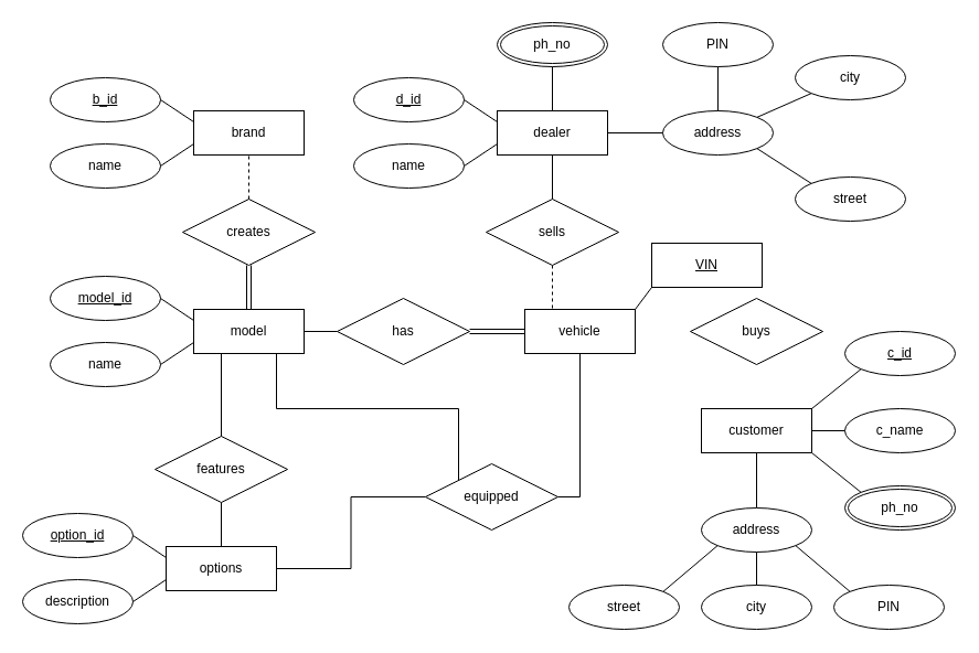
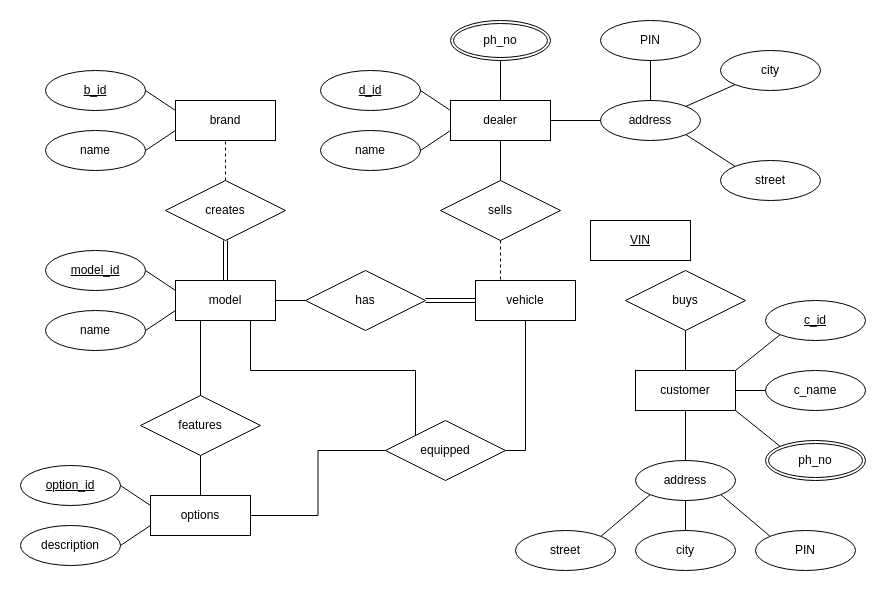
  <mxCell id="0" />
  <mxCell id="1" parent="0" />
  <mxCell id="2" value="brand" style="whiteSpace=wrap;html=1;align=center;" parent="1" vertex="1"><mxGeometry x="175" y="100" width="100" height="40" as="geometry" /></mxCell>
  <mxCell id="3" value="name" style="ellipse;whiteSpace=wrap;html=1;align=center;" parent="1" vertex="1"><mxGeometry x="45" y="130" width="100" height="40" as="geometry" /></mxCell>
  <mxCell id="4" value="b_id" style="ellipse;whiteSpace=wrap;html=1;align=center;fontStyle=4;" parent="1" vertex="1"><mxGeometry x="45" y="70" width="100" height="40" as="geometry" /></mxCell>
  <mxCell id="5" value="" style="endArrow=none;html=1;rounded=0;entryX=1;entryY=0.5;entryDx=0;entryDy=0;exitX=0;exitY=0.25;exitDx=0;exitDy=0;" parent="1" source="2" target="4" edge="1"><mxGeometry relative="1" as="geometry"><mxPoint x="295" y="180" as="sourcePoint" /><mxPoint x="455" y="180" as="targetPoint" /></mxGeometry></mxCell>
  <mxCell id="6" value="" style="endArrow=none;html=1;rounded=0;exitX=1;exitY=0.5;exitDx=0;exitDy=0;entryX=0;entryY=0.75;entryDx=0;entryDy=0;" parent="1" source="3" target="2" edge="1"><mxGeometry relative="1" as="geometry"><mxPoint x="295" y="180" as="sourcePoint" /><mxPoint x="455" y="180" as="targetPoint" /></mxGeometry></mxCell>
  <mxCell id="7" value="model" style="whiteSpace=wrap;html=1;align=center;" parent="1" vertex="1"><mxGeometry x="175" y="280" width="100" height="40" as="geometry" /></mxCell>
  <mxCell id="8" value="creates" style="shape=rhombus;perimeter=rhombusPerimeter;whiteSpace=wrap;html=1;align=center;" parent="1" vertex="1"><mxGeometry x="165" y="180" width="120" height="60" as="geometry" /></mxCell>
  <mxCell id="9" value="" style="endArrow=none;html=1;rounded=0;exitX=0.5;exitY=0;exitDx=0;exitDy=0;entryX=0.5;entryY=1;entryDx=0;entryDy=0;dashed=1;" parent="1" source="8" target="2" edge="1"><mxGeometry relative="1" as="geometry"><mxPoint x="285" y="270" as="sourcePoint" /><mxPoint x="445" y="270" as="targetPoint" /></mxGeometry></mxCell>
  <mxCell id="10" value="features" style="shape=rhombus;perimeter=rhombusPerimeter;whiteSpace=wrap;html=1;align=center;" parent="1" vertex="1"><mxGeometry x="140" y="395" width="120" height="60" as="geometry" /></mxCell>
  <mxCell id="11" value="options" style="whiteSpace=wrap;html=1;align=center;" parent="1" vertex="1"><mxGeometry x="150" y="495" width="100" height="40" as="geometry" /></mxCell>
  <mxCell id="12" value="" style="endArrow=none;html=1;rounded=0;exitX=0.25;exitY=1;exitDx=0;exitDy=0;entryX=0.5;entryY=0;entryDx=0;entryDy=0;" parent="1" source="7" target="10" edge="1"><mxGeometry relative="1" as="geometry"><mxPoint x="345" y="300" as="sourcePoint" /><mxPoint x="505" y="300" as="targetPoint" /></mxGeometry></mxCell>
  <mxCell id="13" value="" style="endArrow=none;html=1;rounded=0;exitX=0.5;exitY=1;exitDx=0;exitDy=0;entryX=0.5;entryY=0;entryDx=0;entryDy=0;" parent="1" source="10" target="11" edge="1"><mxGeometry relative="1" as="geometry"><mxPoint x="320" y="335" as="sourcePoint" /><mxPoint x="480" y="335" as="targetPoint" /></mxGeometry></mxCell>
  <mxCell id="14" value="model_id" style="ellipse;whiteSpace=wrap;html=1;align=center;fontStyle=4;" parent="1" vertex="1"><mxGeometry x="45" y="250" width="100" height="40" as="geometry" /></mxCell>
  <mxCell id="15" value="" style="endArrow=none;html=1;rounded=0;entryX=1;entryY=0.5;entryDx=0;entryDy=0;exitX=0;exitY=0.25;exitDx=0;exitDy=0;" parent="1" source="7" target="14" edge="1"><mxGeometry relative="1" as="geometry"><mxPoint x="145" y="300" as="sourcePoint" /><mxPoint x="455" y="360" as="targetPoint" /></mxGeometry></mxCell>
  <mxCell id="16" value="name" style="ellipse;whiteSpace=wrap;html=1;align=center;" parent="1" vertex="1"><mxGeometry x="45" y="310" width="100" height="40" as="geometry" /></mxCell>
  <mxCell id="17" value="" style="endArrow=none;html=1;rounded=0;exitX=1;exitY=0.5;exitDx=0;exitDy=0;entryX=0;entryY=0.75;entryDx=0;entryDy=0;" parent="1" source="16" target="7" edge="1"><mxGeometry relative="1" as="geometry"><mxPoint x="295" y="360" as="sourcePoint" /><mxPoint x="155" y="300" as="targetPoint" /></mxGeometry></mxCell>
  <mxCell id="18" value="option_id" style="ellipse;whiteSpace=wrap;html=1;align=center;fontStyle=4;" parent="1" vertex="1"><mxGeometry y="465" width="100" height="40" as="geometry" x="20" /></mxCell>
  <mxCell id="19" value="" style="endArrow=none;html=1;rounded=0;entryX=1;entryY=0.5;entryDx=0;entryDy=0;exitX=0;exitY=0.25;exitDx=0;exitDy=0;" parent="1" source="11" target="18" edge="1"><mxGeometry relative="1" as="geometry"><mxPoint x="140" y="505" as="sourcePoint" /><mxPoint x="430" y="575" as="targetPoint" /></mxGeometry></mxCell>
  <mxCell id="20" value="description" style="ellipse;whiteSpace=wrap;html=1;align=center;" parent="1" vertex="1"><mxGeometry y="525" width="100" height="40" as="geometry" x="20" /></mxCell>
  <mxCell id="21" value="" style="endArrow=none;html=1;rounded=0;exitX=1;exitY=0.5;exitDx=0;exitDy=0;entryX=0;entryY=0.75;entryDx=0;entryDy=0;" parent="1" source="20" target="11" edge="1"><mxGeometry relative="1" as="geometry"><mxPoint x="270" y="575" as="sourcePoint" /><mxPoint x="140" y="525" as="targetPoint" /></mxGeometry></mxCell>
  <mxCell id="22" value="vehicle" style="whiteSpace=wrap;html=1;align=center;" parent="1" vertex="1"><mxGeometry x="475" y="280" width="100" height="40" as="geometry" /></mxCell>
  <mxCell id="23" value="has" style="shape=rhombus;perimeter=rhombusPerimeter;whiteSpace=wrap;html=1;align=center;" parent="1" vertex="1"><mxGeometry x="305" y="270" width="120" height="60" as="geometry" /></mxCell>
  <mxCell id="24" value="" style="endArrow=none;html=1;rounded=0;exitX=1;exitY=0.5;exitDx=0;exitDy=0;entryX=0;entryY=0.5;entryDx=0;entryDy=0;" parent="1" source="7" target="23" edge="1"><mxGeometry relative="1" as="geometry"><mxPoint x="365" y="310" as="sourcePoint" /><mxPoint x="525" y="310" as="targetPoint" /></mxGeometry></mxCell>
  <mxCell id="25" value="" style="endArrow=none;html=1;rounded=0;exitX=0.5;exitY=1;exitDx=0;exitDy=0;entryX=0.25;entryY=0;entryDx=0;entryDy=0;dashed=1;" parent="1" source="31" target="22" edge="1"><mxGeometry relative="1" as="geometry"><mxPoint x="365" y="310" as="sourcePoint" /><mxPoint x="525" y="310" as="targetPoint" /></mxGeometry></mxCell>
  <mxCell id="26" value="dealer" style="whiteSpace=wrap;html=1;align=center;" parent="1" vertex="1"><mxGeometry x="450" y="100" width="100" height="40" as="geometry" /></mxCell>
  <mxCell id="27" value="name" style="ellipse;whiteSpace=wrap;html=1;align=center;" parent="1" vertex="1"><mxGeometry x="320" y="130" width="100" height="40" as="geometry" /></mxCell>
  <mxCell id="28" value="d_id" style="ellipse;whiteSpace=wrap;html=1;align=center;fontStyle=4;" parent="1" vertex="1"><mxGeometry x="320" y="70" width="100" height="40" as="geometry" /></mxCell>
  <mxCell id="29" value="" style="endArrow=none;html=1;rounded=0;entryX=1;entryY=0.5;entryDx=0;entryDy=0;exitX=0;exitY=0.25;exitDx=0;exitDy=0;" parent="1" source="26" target="28" edge="1"><mxGeometry relative="1" as="geometry"><mxPoint x="570" y="180" as="sourcePoint" /><mxPoint x="730" y="180" as="targetPoint" /></mxGeometry></mxCell>
  <mxCell id="30" value="" style="endArrow=none;html=1;rounded=0;exitX=1;exitY=0.5;exitDx=0;exitDy=0;entryX=0;entryY=0.75;entryDx=0;entryDy=0;" parent="1" source="27" target="26" edge="1"><mxGeometry relative="1" as="geometry"><mxPoint x="570" y="180" as="sourcePoint" /><mxPoint x="730" y="180" as="targetPoint" /></mxGeometry></mxCell>
  <mxCell id="31" value="sells" style="shape=rhombus;perimeter=rhombusPerimeter;whiteSpace=wrap;html=1;align=center;" parent="1" vertex="1"><mxGeometry x="440" y="180" width="120" height="60" as="geometry" /></mxCell>
  <mxCell id="32" value="" style="endArrow=none;html=1;rounded=0;exitX=0.5;exitY=0;exitDx=0;exitDy=0;entryX=0.5;entryY=1;entryDx=0;entryDy=0;" parent="1" source="31" target="26" edge="1"><mxGeometry relative="1" as="geometry"><mxPoint x="580" y="270" as="sourcePoint" /><mxPoint x="740" y="270" as="targetPoint" /></mxGeometry></mxCell>
  <mxCell id="33" value="buys" style="shape=rhombus;perimeter=rhombusPerimeter;whiteSpace=wrap;html=1;align=center;" parent="1" vertex="1"><mxGeometry x="625" y="270" width="120" height="60" as="geometry" /></mxCell>
  <mxCell id="34" value="customer" style="whiteSpace=wrap;html=1;align=center;" parent="1" vertex="1"><mxGeometry x="635" y="370" width="100" height="40" as="geometry" /></mxCell>
+ <mxCell id="35" value="" style="endArrow=none;html=1;rounded=0;exitX=0.5;exitY=1;exitDx=0;exitDy=0;entryX=0.5;entryY=0;entryDx=0;entryDy=0;" parent="1" source="33" target="34" edge="1"><mxGeometry relative="1" as="geometry"><mxPoint x="645" y="305" as="sourcePoint" /><mxPoint x="805" y="305" as="targetPoint" /></mxGeometry></mxCell>
  <mxCell id="36" value="c_id" style="ellipse;whiteSpace=wrap;html=1;align=center;fontStyle=4;" parent="1" vertex="1"><mxGeometry x="765" y="300" width="100" height="40" as="geometry" /></mxCell>
  <mxCell id="37" value="" style="endArrow=none;html=1;rounded=0;entryX=0;entryY=1;entryDx=0;entryDy=0;exitX=1;exitY=0;exitDx=0;exitDy=0;" parent="1" source="34" target="36" edge="1"><mxGeometry relative="1" as="geometry"><mxPoint x="465" y="475" as="sourcePoint" /><mxPoint x="755" y="545" as="targetPoint" /></mxGeometry></mxCell>
  <mxCell id="38" value="c_name" style="ellipse;whiteSpace=wrap;html=1;align=center;" parent="1" vertex="1"><mxGeometry x="765" y="370" width="100" height="40" as="geometry" /></mxCell>
  <mxCell id="39" value="" style="endArrow=none;html=1;rounded=0;entryX=0.5;entryY=1;entryDx=0;entryDy=0;" parent="1" target="34" edge="1"><mxGeometry relative="1" as="geometry"><mxPoint x="685" y="460" as="sourcePoint" /><mxPoint x="525" y="480" as="targetPoint" /></mxGeometry></mxCell>
  <mxCell id="40" value="" style="endArrow=none;html=1;rounded=0;exitX=1;exitY=0.5;exitDx=0;exitDy=0;entryX=0;entryY=0.5;entryDx=0;entryDy=0;" parent="1" source="34" target="38" edge="1"><mxGeometry relative="1" as="geometry"><mxPoint x="585" y="420" as="sourcePoint" /><mxPoint x="745" y="420" as="targetPoint" /></mxGeometry></mxCell>
  <mxCell id="41" value="address" style="ellipse;whiteSpace=wrap;html=1;align=center;" parent="1" vertex="1"><mxGeometry x="635" y="460" width="100" height="40" as="geometry" /></mxCell>
  <mxCell id="42" value="ph_no" style="ellipse;shape=doubleEllipse;margin=3;whiteSpace=wrap;html=1;align=center;" parent="1" vertex="1"><mxGeometry x="765" y="440" width="100" height="40" as="geometry" /></mxCell>
  <mxCell id="43" value="" style="endArrow=none;html=1;rounded=0;exitX=0;exitY=0;exitDx=0;exitDy=0;entryX=1;entryY=1;entryDx=0;entryDy=0;" parent="1" source="42" target="34" edge="1"><mxGeometry relative="1" as="geometry"><mxPoint x="495" y="420" as="sourcePoint" /><mxPoint x="655" y="420" as="targetPoint" /></mxGeometry></mxCell>
  <mxCell id="44" value="street" style="ellipse;whiteSpace=wrap;html=1;align=center;" parent="1" vertex="1"><mxGeometry x="515" y="530" width="100" height="40" as="geometry" /></mxCell>
  <mxCell id="45" value="city" style="ellipse;whiteSpace=wrap;html=1;align=center;" parent="1" vertex="1"><mxGeometry x="635" y="530" width="100" height="40" as="geometry" /></mxCell>
  <mxCell id="46" value="PIN" style="ellipse;whiteSpace=wrap;html=1;align=center;" parent="1" vertex="1"><mxGeometry x="755" y="530" width="100" height="40" as="geometry" /></mxCell>
  <mxCell id="47" value="" style="endArrow=none;html=1;rounded=0;exitX=0;exitY=1;exitDx=0;exitDy=0;entryX=1;entryY=0;entryDx=0;entryDy=0;" parent="1" source="41" target="44" edge="1"><mxGeometry relative="1" as="geometry"><mxPoint x="515" y="370" as="sourcePoint" /><mxPoint x="675" y="370" as="targetPoint" /></mxGeometry></mxCell>
  <mxCell id="48" value="" style="endArrow=none;html=1;rounded=0;exitX=0.5;exitY=1;exitDx=0;exitDy=0;entryX=0.5;entryY=0;entryDx=0;entryDy=0;" parent="1" source="41" target="45" edge="1"><mxGeometry relative="1" as="geometry"><mxPoint x="659.854" y="504.226" as="sourcePoint" /><mxPoint x="610.146" y="545.774" as="targetPoint" /></mxGeometry></mxCell>
  <mxCell id="49" value="" style="endArrow=none;html=1;rounded=0;exitX=1;exitY=1;exitDx=0;exitDy=0;entryX=0;entryY=0;entryDx=0;entryDy=0;" parent="1" source="41" target="46" edge="1"><mxGeometry relative="1" as="geometry"><mxPoint x="669.854" y="514.226" as="sourcePoint" /><mxPoint x="620.146" y="555.774" as="targetPoint" /></mxGeometry></mxCell>
  <mxCell id="50" value="address" style="ellipse;whiteSpace=wrap;html=1;align=center;" parent="1" vertex="1"><mxGeometry x="600" y="100" width="100" height="40" as="geometry" /></mxCell>
  <mxCell id="51" value="street" style="ellipse;whiteSpace=wrap;html=1;align=center;" parent="1" vertex="1"><mxGeometry x="720" y="160" width="100" height="40" as="geometry" /></mxCell>
  <mxCell id="52" value="city" style="ellipse;whiteSpace=wrap;html=1;align=center;" parent="1" vertex="1"><mxGeometry x="720" y="50" width="100" height="40" as="geometry" /></mxCell>
  <mxCell id="53" value="PIN" style="ellipse;whiteSpace=wrap;html=1;align=center;" parent="1" vertex="1"><mxGeometry x="600" y="20" width="100" height="40" as="geometry" /></mxCell>
  <mxCell id="54" value="" style="endArrow=none;html=1;rounded=0;exitX=1;exitY=1;exitDx=0;exitDy=0;entryX=0;entryY=0;entryDx=0;entryDy=0;" parent="1" source="50" target="51" edge="1"><mxGeometry relative="1" as="geometry"><mxPoint x="540" y="5" as="sourcePoint" /><mxPoint x="700" y="5" as="targetPoint" /></mxGeometry></mxCell>
  <mxCell id="55" value="" style="endArrow=none;html=1;rounded=0;exitX=1;exitY=0;exitDx=0;exitDy=0;entryX=0;entryY=1;entryDx=0;entryDy=0;" parent="1" source="50" target="52" edge="1"><mxGeometry relative="1" as="geometry"><mxPoint x="684.854" y="139.226" as="sourcePoint" /><mxPoint x="635.146" y="180.774" as="targetPoint" /></mxGeometry></mxCell>
  <mxCell id="56" value="" style="endArrow=none;html=1;rounded=0;exitX=0.5;exitY=0;exitDx=0;exitDy=0;entryX=0.5;entryY=1;entryDx=0;entryDy=0;" parent="1" source="50" target="53" edge="1"><mxGeometry relative="1" as="geometry"><mxPoint x="694.854" y="149.226" as="sourcePoint" /><mxPoint x="645.146" y="190.774" as="targetPoint" /></mxGeometry></mxCell>
  <mxCell id="57" value="" style="endArrow=none;html=1;rounded=0;exitX=1;exitY=0.5;exitDx=0;exitDy=0;entryX=0;entryY=0.5;entryDx=0;entryDy=0;" parent="1" source="26" target="50" edge="1"><mxGeometry relative="1" as="geometry"><mxPoint x="520" y="240" as="sourcePoint" /><mxPoint x="590" y="120" as="targetPoint" /></mxGeometry></mxCell>
  <mxCell id="58" value="ph_no" style="ellipse;shape=doubleEllipse;margin=3;whiteSpace=wrap;html=1;align=center;" parent="1" vertex="1"><mxGeometry x="450" y="20" width="100" height="40" as="geometry" /></mxCell>
  <mxCell id="59" value="" style="endArrow=none;html=1;rounded=0;exitX=0.5;exitY=1;exitDx=0;exitDy=0;entryX=0.5;entryY=0;entryDx=0;entryDy=0;" parent="1" source="58" target="26" edge="1"><mxGeometry relative="1" as="geometry"><mxPoint x="180" y="0" as="sourcePoint" /><mxPoint x="420" y="-10" as="targetPoint" /></mxGeometry></mxCell>
  <mxCell id="60" value="equipped" style="shape=rhombus;perimeter=rhombusPerimeter;whiteSpace=wrap;html=1;align=center;" parent="1" vertex="1"><mxGeometry x="385" y="420" width="120" height="60" as="geometry" /></mxCell>
  <mxCell id="61" value="" style="endArrow=none;html=1;rounded=0;exitX=1;exitY=0.5;exitDx=0;exitDy=0;entryX=0;entryY=0.5;entryDx=0;entryDy=0;edgeStyle=orthogonalEdgeStyle;elbow=vertical;" parent="1" source="11" target="60" edge="1"><mxGeometry relative="1" as="geometry"><mxPoint x="350" y="330" as="sourcePoint" /><mxPoint x="510" y="330" as="targetPoint" /></mxGeometry></mxCell>
  <mxCell id="62" value="" style="endArrow=none;html=1;rounded=0;exitX=1;exitY=0.5;exitDx=0;exitDy=0;entryX=0.5;entryY=1;entryDx=0;entryDy=0;edgeStyle=orthogonalEdgeStyle;elbow=vertical;" parent="1" source="60" target="22" edge="1"><mxGeometry relative="1" as="geometry"><mxPoint x="350" y="330" as="sourcePoint" /><mxPoint x="510" y="330" as="targetPoint" /></mxGeometry></mxCell>
  <mxCell id="63" value="" style="endArrow=none;html=1;rounded=0;exitX=0.75;exitY=1;exitDx=0;exitDy=0;entryX=0;entryY=0;entryDx=0;entryDy=0;edgeStyle=orthogonalEdgeStyle;elbow=vertical;" parent="1" source="7" target="60" edge="1"><mxGeometry relative="1" as="geometry"><mxPoint x="350" y="330" as="sourcePoint" /><mxPoint x="510" y="330" as="targetPoint" /></mxGeometry></mxCell>
- <mxCell id="64" value="" style="endArrow=none;html=1;rounded=0;elbow=vertical;exitX=0;exitY=1;exitDx=0;exitDy=0;entryX=1;entryY=0;entryDx=0;entryDy=0;" parent="1" source="65" target="22" edge="1"><mxGeometry relative="1" as="geometry"><mxPoint x="604.97" y="254.271" as="sourcePoint" /><mxPoint x="650" y="160" as="targetPoint" /></mxGeometry></mxCell>
  <mxCell id="65" value="VIN" style="whiteSpace=wrap;html=1;align=center;fontStyle=4;rounded=0;" parent="1" vertex="1"><mxGeometry x="590" y="220" width="100" height="40" as="geometry" /></mxCell>
  <mxCell id="66" value="" style="shape=link;html=1;rounded=0;exitX=0.5;exitY=1;exitDx=0;exitDy=0;entryX=0.5;entryY=0;entryDx=0;entryDy=0;" edge="1" parent="1" source="8" target="7"><mxGeometry relative="1" as="geometry"><mxPoint x="290" y="250" as="sourcePoint" /><mxPoint x="500" y="190" as="targetPoint" /></mxGeometry></mxCell>
  <mxCell id="67" value="" style="shape=link;html=1;rounded=0;entryX=1;entryY=0.5;entryDx=0;entryDy=0;exitX=0;exitY=0.5;exitDx=0;exitDy=0;" edge="1" parent="1" source="22" target="23"><mxGeometry relative="1" as="geometry"><mxPoint x="350" y="210" as="sourcePoint" /><mxPoint x="235" y="290" as="targetPoint" /></mxGeometry></mxCell>
